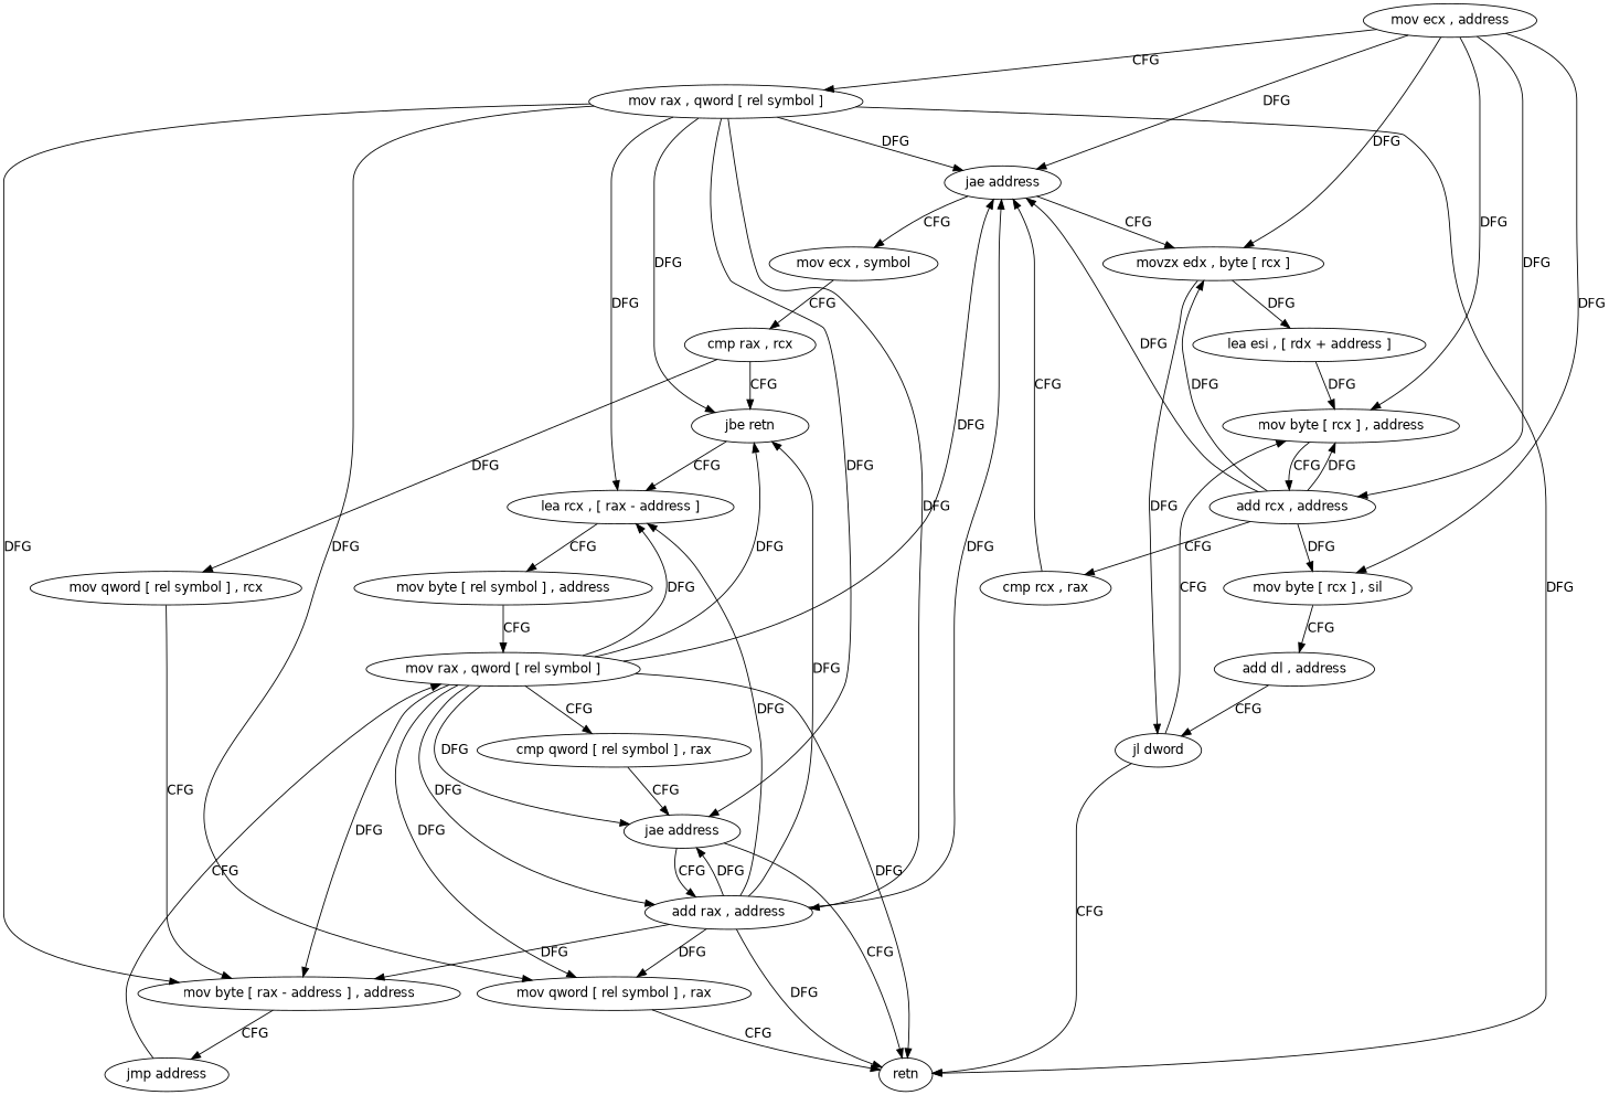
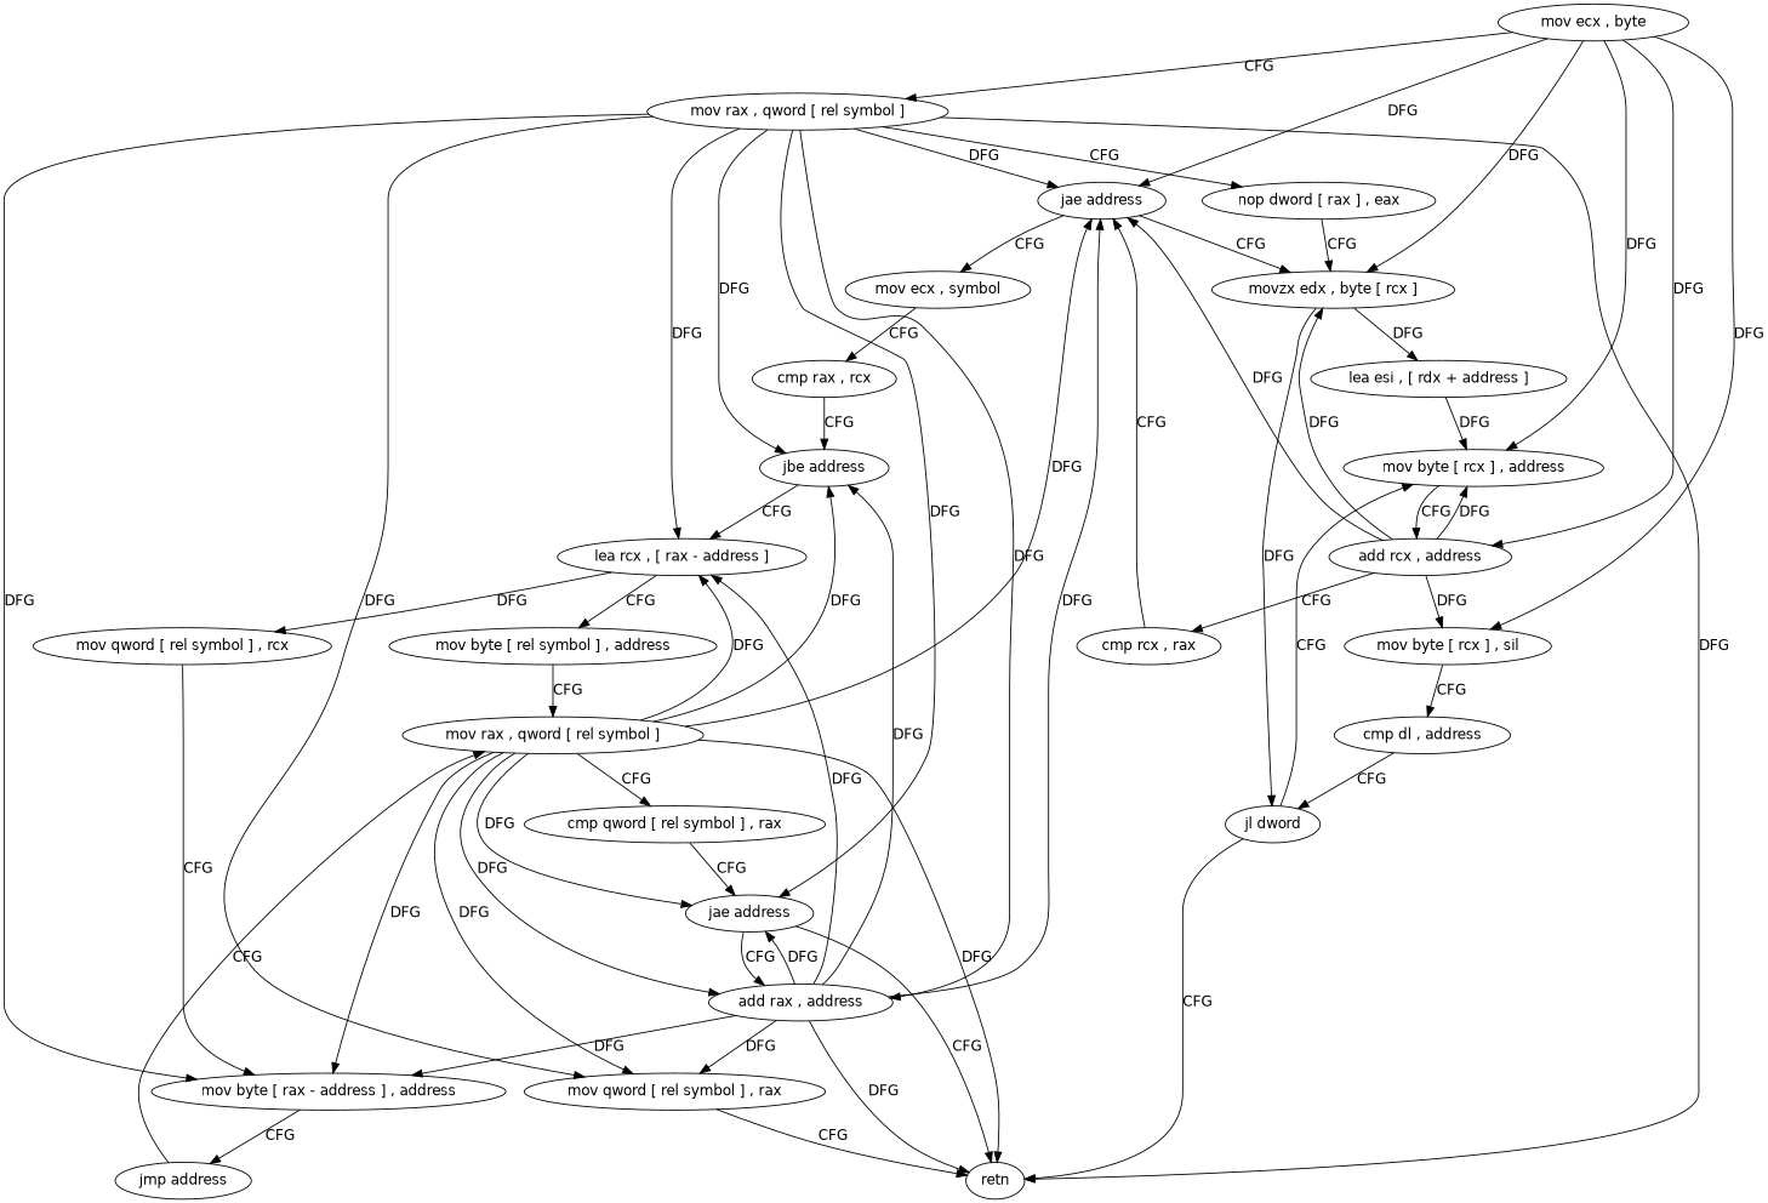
  digraph {
    fontname="DejaVu Sans"
    node [fontname="DejaVu Sans"]
    edge [fontname="DejaVu Sans"]
-   n1 [label="mov ecx , address"]
+   n1 [label="mov ecx , byte"]
    n2 [label="mov rax , qword [ rel symbol ]"]
    n3 [label="movzx edx , byte [ rcx ]"]
    n4 [label="mov byte [ rcx ] , address"]
    n5 [label="add rcx , address"]
    n6 [label="jae address"]
    n7 [label="mov byte [ rcx ] , sil"]
+   n8 [label="nop dword [ rax ] , eax"]
    n9 [label=retn]
-   n10 [label="jbe retn"]
+   n10 [label="jbe address"]
    n11 [label="lea rcx , [ rax - address ]"]
    n12 [label="mov byte [ rax - address ] , address"]
    n13 [label="add rax , address"]
    n14 [label="mov qword [ rel symbol ] , rax"]
    n15 [label="jae address"]
    n16 [label="lea esi , [ rdx + address ]"]
    n17 [label="jl dword"]
    n18 [label="cmp rcx , rax"]
    n19 [label="mov ecx , symbol"]
-   n20 [label="add dl , address"]
+   n20 [label="cmp dl , address"]
    n21 [label="mov byte [ rel symbol ] , address"]
    n22 [label="mov qword [ rel symbol ] , rcx"]
    n23 [label="jmp address"]
    n24 [label="cmp rax , rcx"]
    n25 [label="mov rax , qword [ rel symbol ]"]
    n26 [label="cmp qword [ rel symbol ] , rax"]
    n1 -> n2 [label=CFG]
    n1 -> n3 [label=DFG]
    n1 -> n4 [label=DFG]
    n1 -> n5 [label=DFG]
    n1 -> n6 [label=DFG]
    n1 -> n7 [label=DFG]
    n2 -> n6 [label=DFG]
+   n2 -> n8 [label=CFG]
    n2 -> n9 [label=DFG]
    n2 -> n10 [label=DFG]
    n2 -> n11 [label=DFG]
    n2 -> n12 [label=DFG]
    n2 -> n13 [label=DFG]
    n2 -> n14 [label=DFG]
    n2 -> n15 [label=DFG]
    n3 -> n16 [label=DFG]
    n3 -> n17 [label=DFG]
    n4 -> n5 [label=CFG]
    n5 -> n3 [label=DFG]
    n5 -> n4 [label=DFG]
    n5 -> n6 [label=DFG]
    n5 -> n7 [label=DFG]
    n5 -> n18 [label=CFG]
    n6 -> n3 [label=CFG]
    n6 -> n19 [label=CFG]
    n7 -> n20 [label=CFG]
+   n8 -> n3 [label=CFG]
    n10 -> n11 [label=CFG]
    n11 -> n21 [label=CFG]
-   n24 -> n22 [label=DFG]
+   n11 -> n22 [label=DFG]
    n12 -> n23 [label=CFG]
    n13 -> n6 [label=DFG]
    n13 -> n9 [label=DFG]
    n13 -> n10 [label=DFG]
    n13 -> n11 [label=DFG]
    n13 -> n12 [label=DFG]
    n13 -> n14 [label=DFG]
    n13 -> n15 [label=DFG]
    n14 -> n9 [label=CFG]
    n15 -> n9 [label=CFG]
    n15 -> n13 [label=CFG]
    n16 -> n4 [label=DFG]
    n17 -> n4 [label=CFG]
    n17 -> n9 [label=CFG]
    n18 -> n6 [label=CFG]
    n19 -> n24 [label=CFG]
    n20 -> n17 [label=CFG]
    n21 -> n25 [label=CFG]
    n22 -> n12 [label=CFG]
    n23 -> n25 [label=CFG]
    n24 -> n10 [label=CFG]
    n25 -> n6 [label=DFG]
    n25 -> n9 [label=DFG]
    n25 -> n10 [label=DFG]
    n25 -> n11 [label=DFG]
    n25 -> n12 [label=DFG]
    n25 -> n13 [label=DFG]
    n25 -> n14 [label=DFG]
    n25 -> n15 [label=DFG]
    n25 -> n26 [label=CFG]
    n26 -> n15 [label=CFG]
  }
